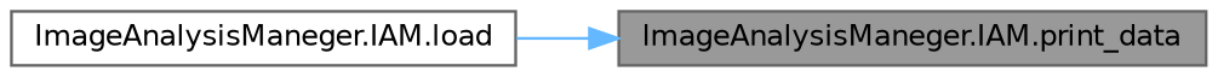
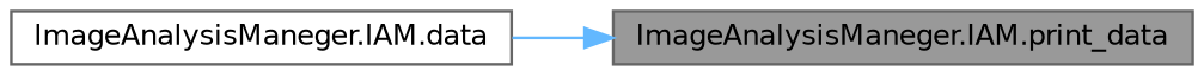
  digraph {
    rankdir=RL
    node [fontname=Helvetica fontsize=10 shape=box style=filled]
    n1 [color=gray40 fillcolor=grey60 fontcolor=black height=0.2 label="ImageAnalysisManeger.IAM.print_data" width=0.4]
-   n2 [color=grey40 fillcolor=white height=0.2 label="ImageAnalysisManeger.IAM.load" width=0.4]
+   n2 [color=grey40 fillcolor=white height=0.2 label="ImageAnalysisManeger.IAM.data" width=0.4]
    n1 -> n2 [color=steelblue1 dir=back fontname=Helvetica fontsize=10 labelfontname=Helvetica labelfontsize=10 style=solid]
  }
